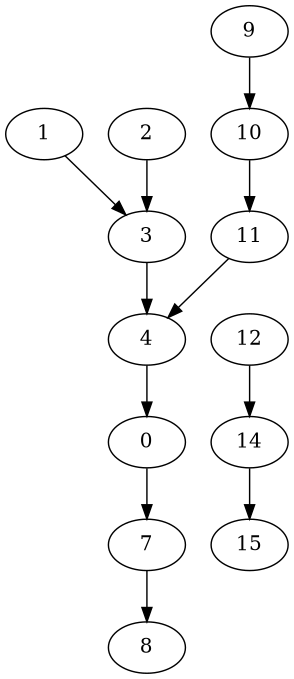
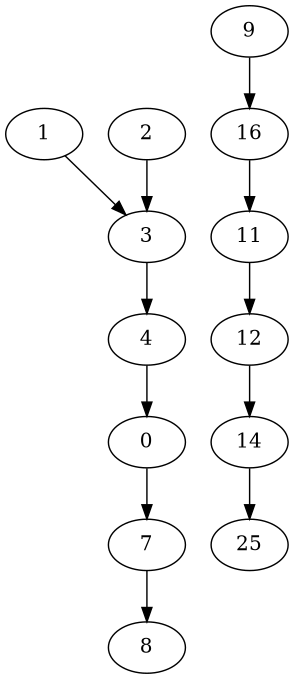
  digraph {
    node [alpha=0.18]
    1 [alpha=0.09 expect_size=32038912]
    3 [expect_size=34612224]
    4 [alpha=0.15 expect_size=31560704]
    n4 [alpha=0.06 expect_size=40015872 label=0]
    2 [alpha=0.06 expect_size=41634816]
    7 [alpha=0.17 expect_size=19809280]
    8 [alpha=0.19 expect_size=37357568]
    9 [alpha=0.04 expect_size=49149952]
-   10 [alpha=0.03 expect_size=50809856]
+   10 [alpha=0.03 expect_size=50809856 label=16]
    11 [alpha=0.01 expect_size=50012160]
    12 [alpha=0.04 expect_size=24298496]
    14 [alpha=0.05 expect_size=34793472]
-   15 [expect_size=23543808]
+   15 [expect_size=23543808 label=25]
    1 -> 3
    3 -> 4
    4 -> n4
    n4 -> 7
    2 -> 3
    7 -> 8
    9 -> 10
    10 -> 11
-   11 -> 4
+   11 -> 12
    12 -> 14
    14 -> 15
  }
